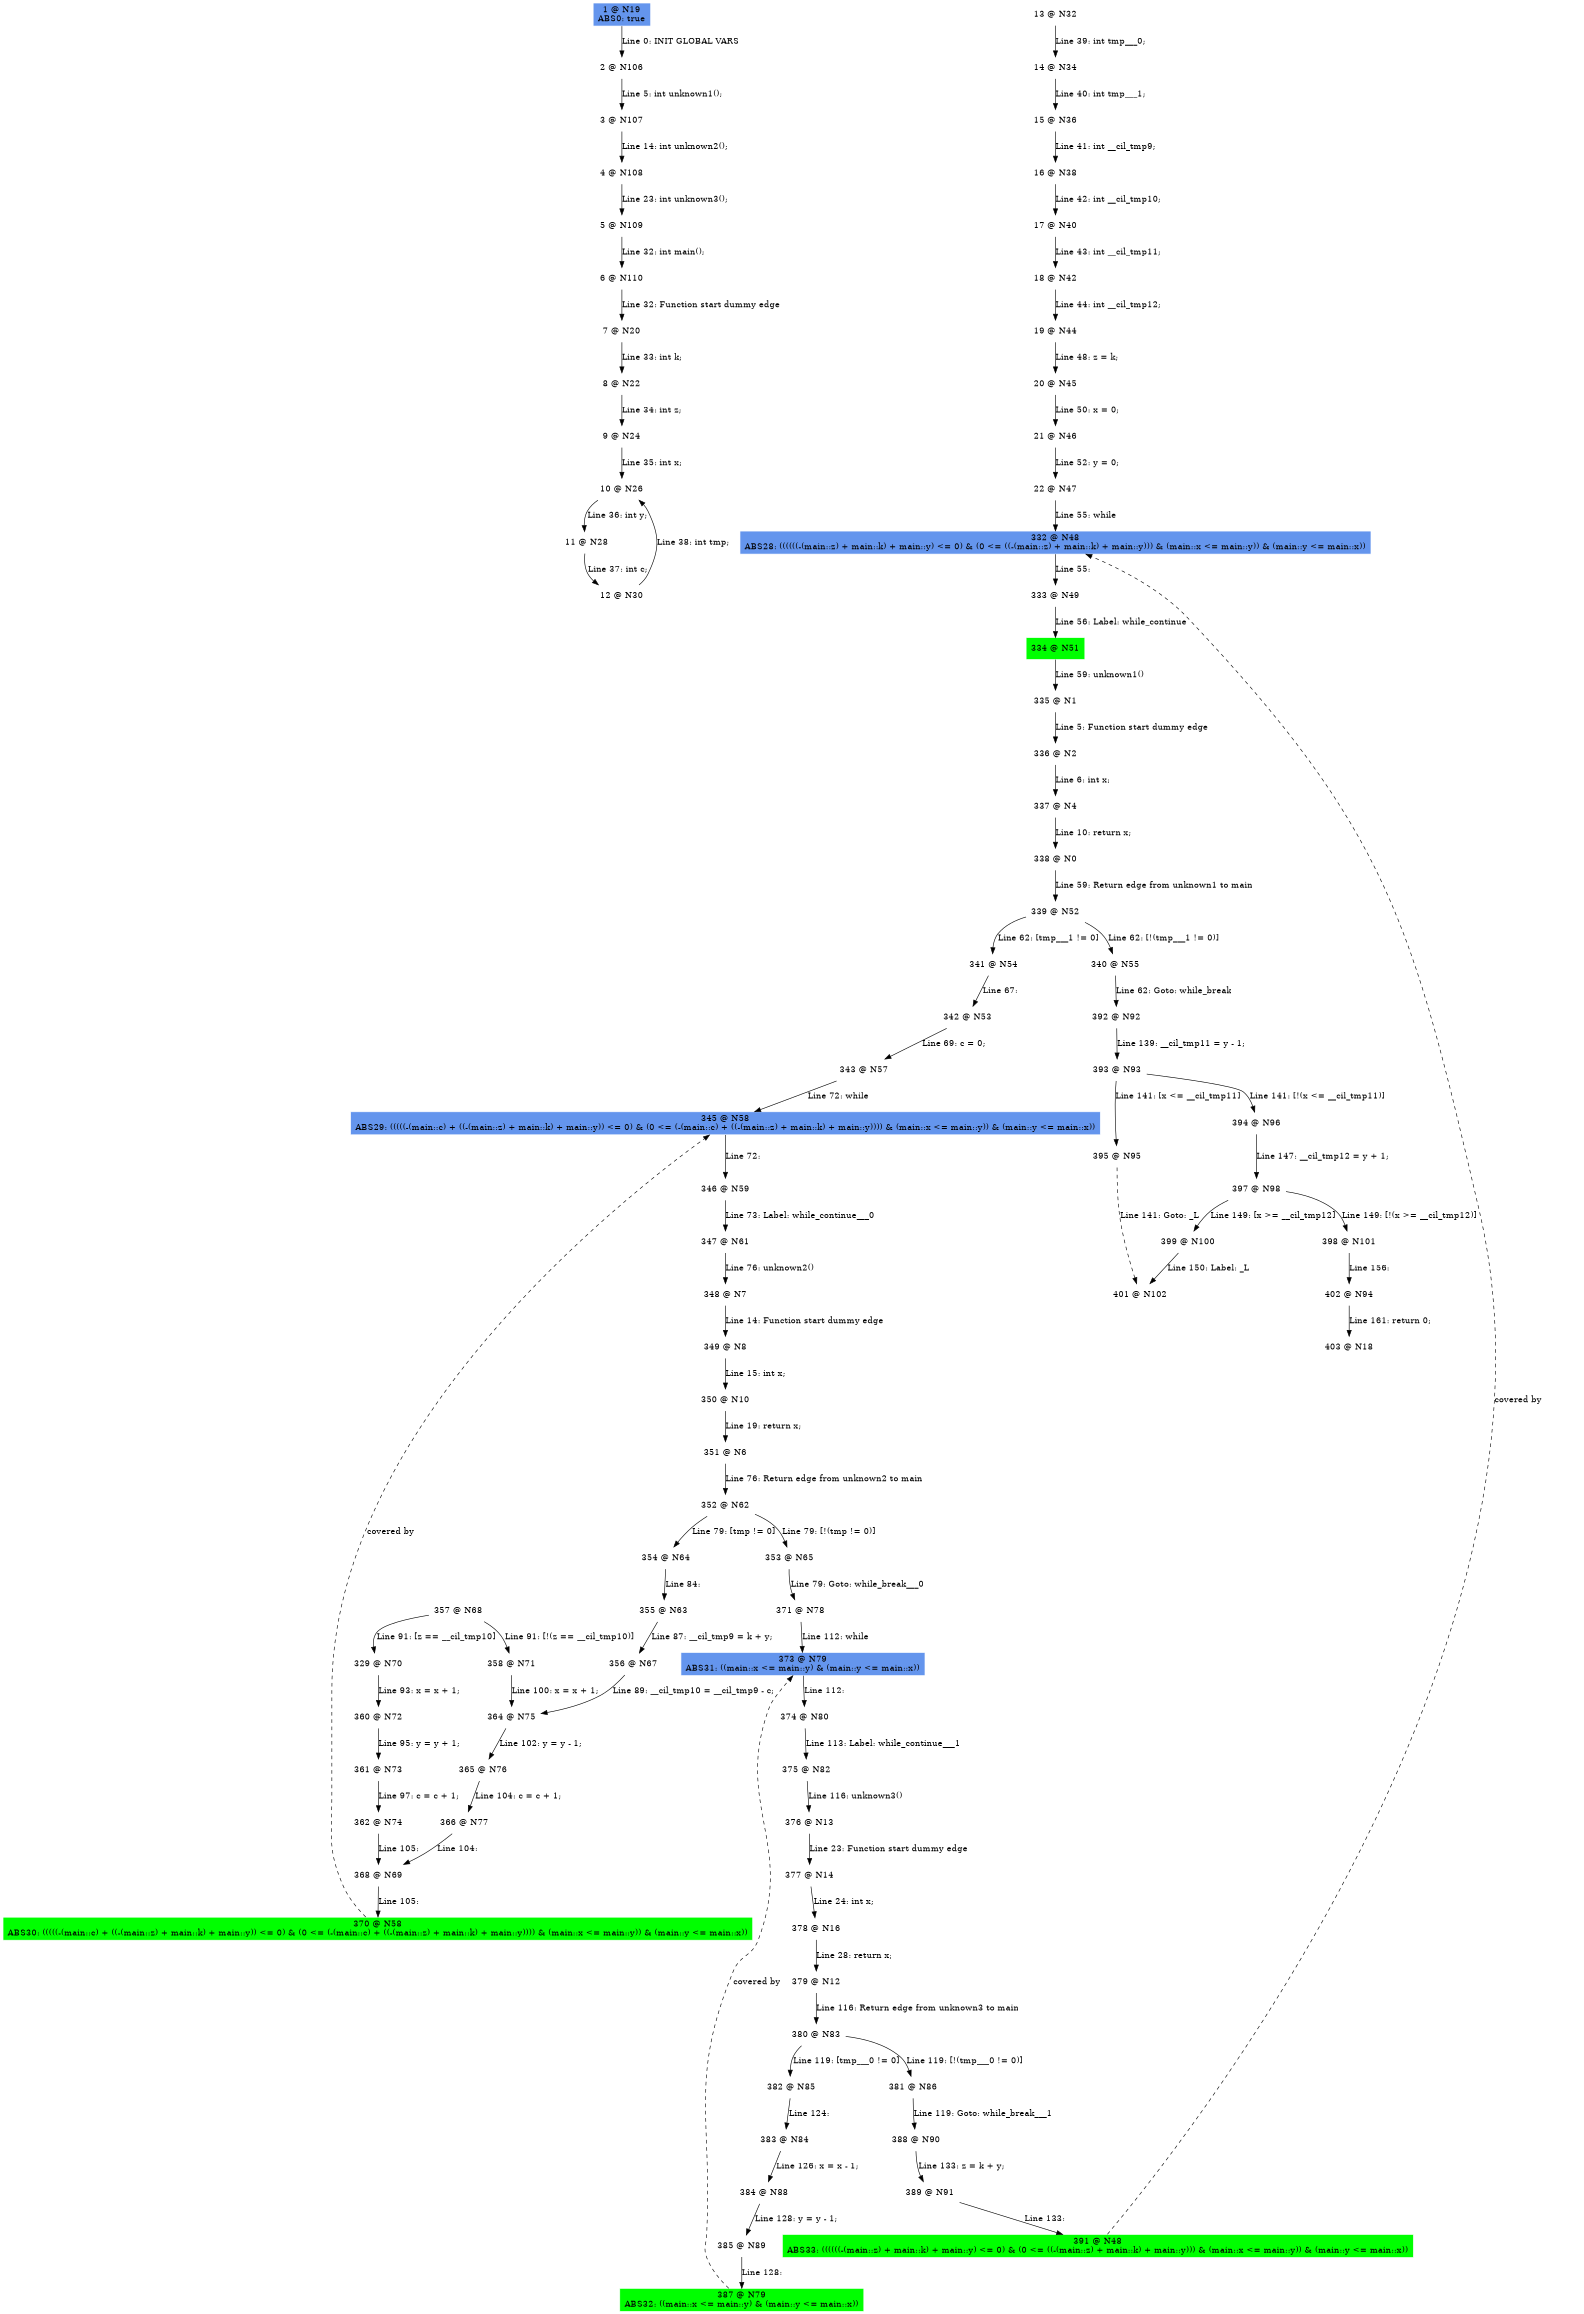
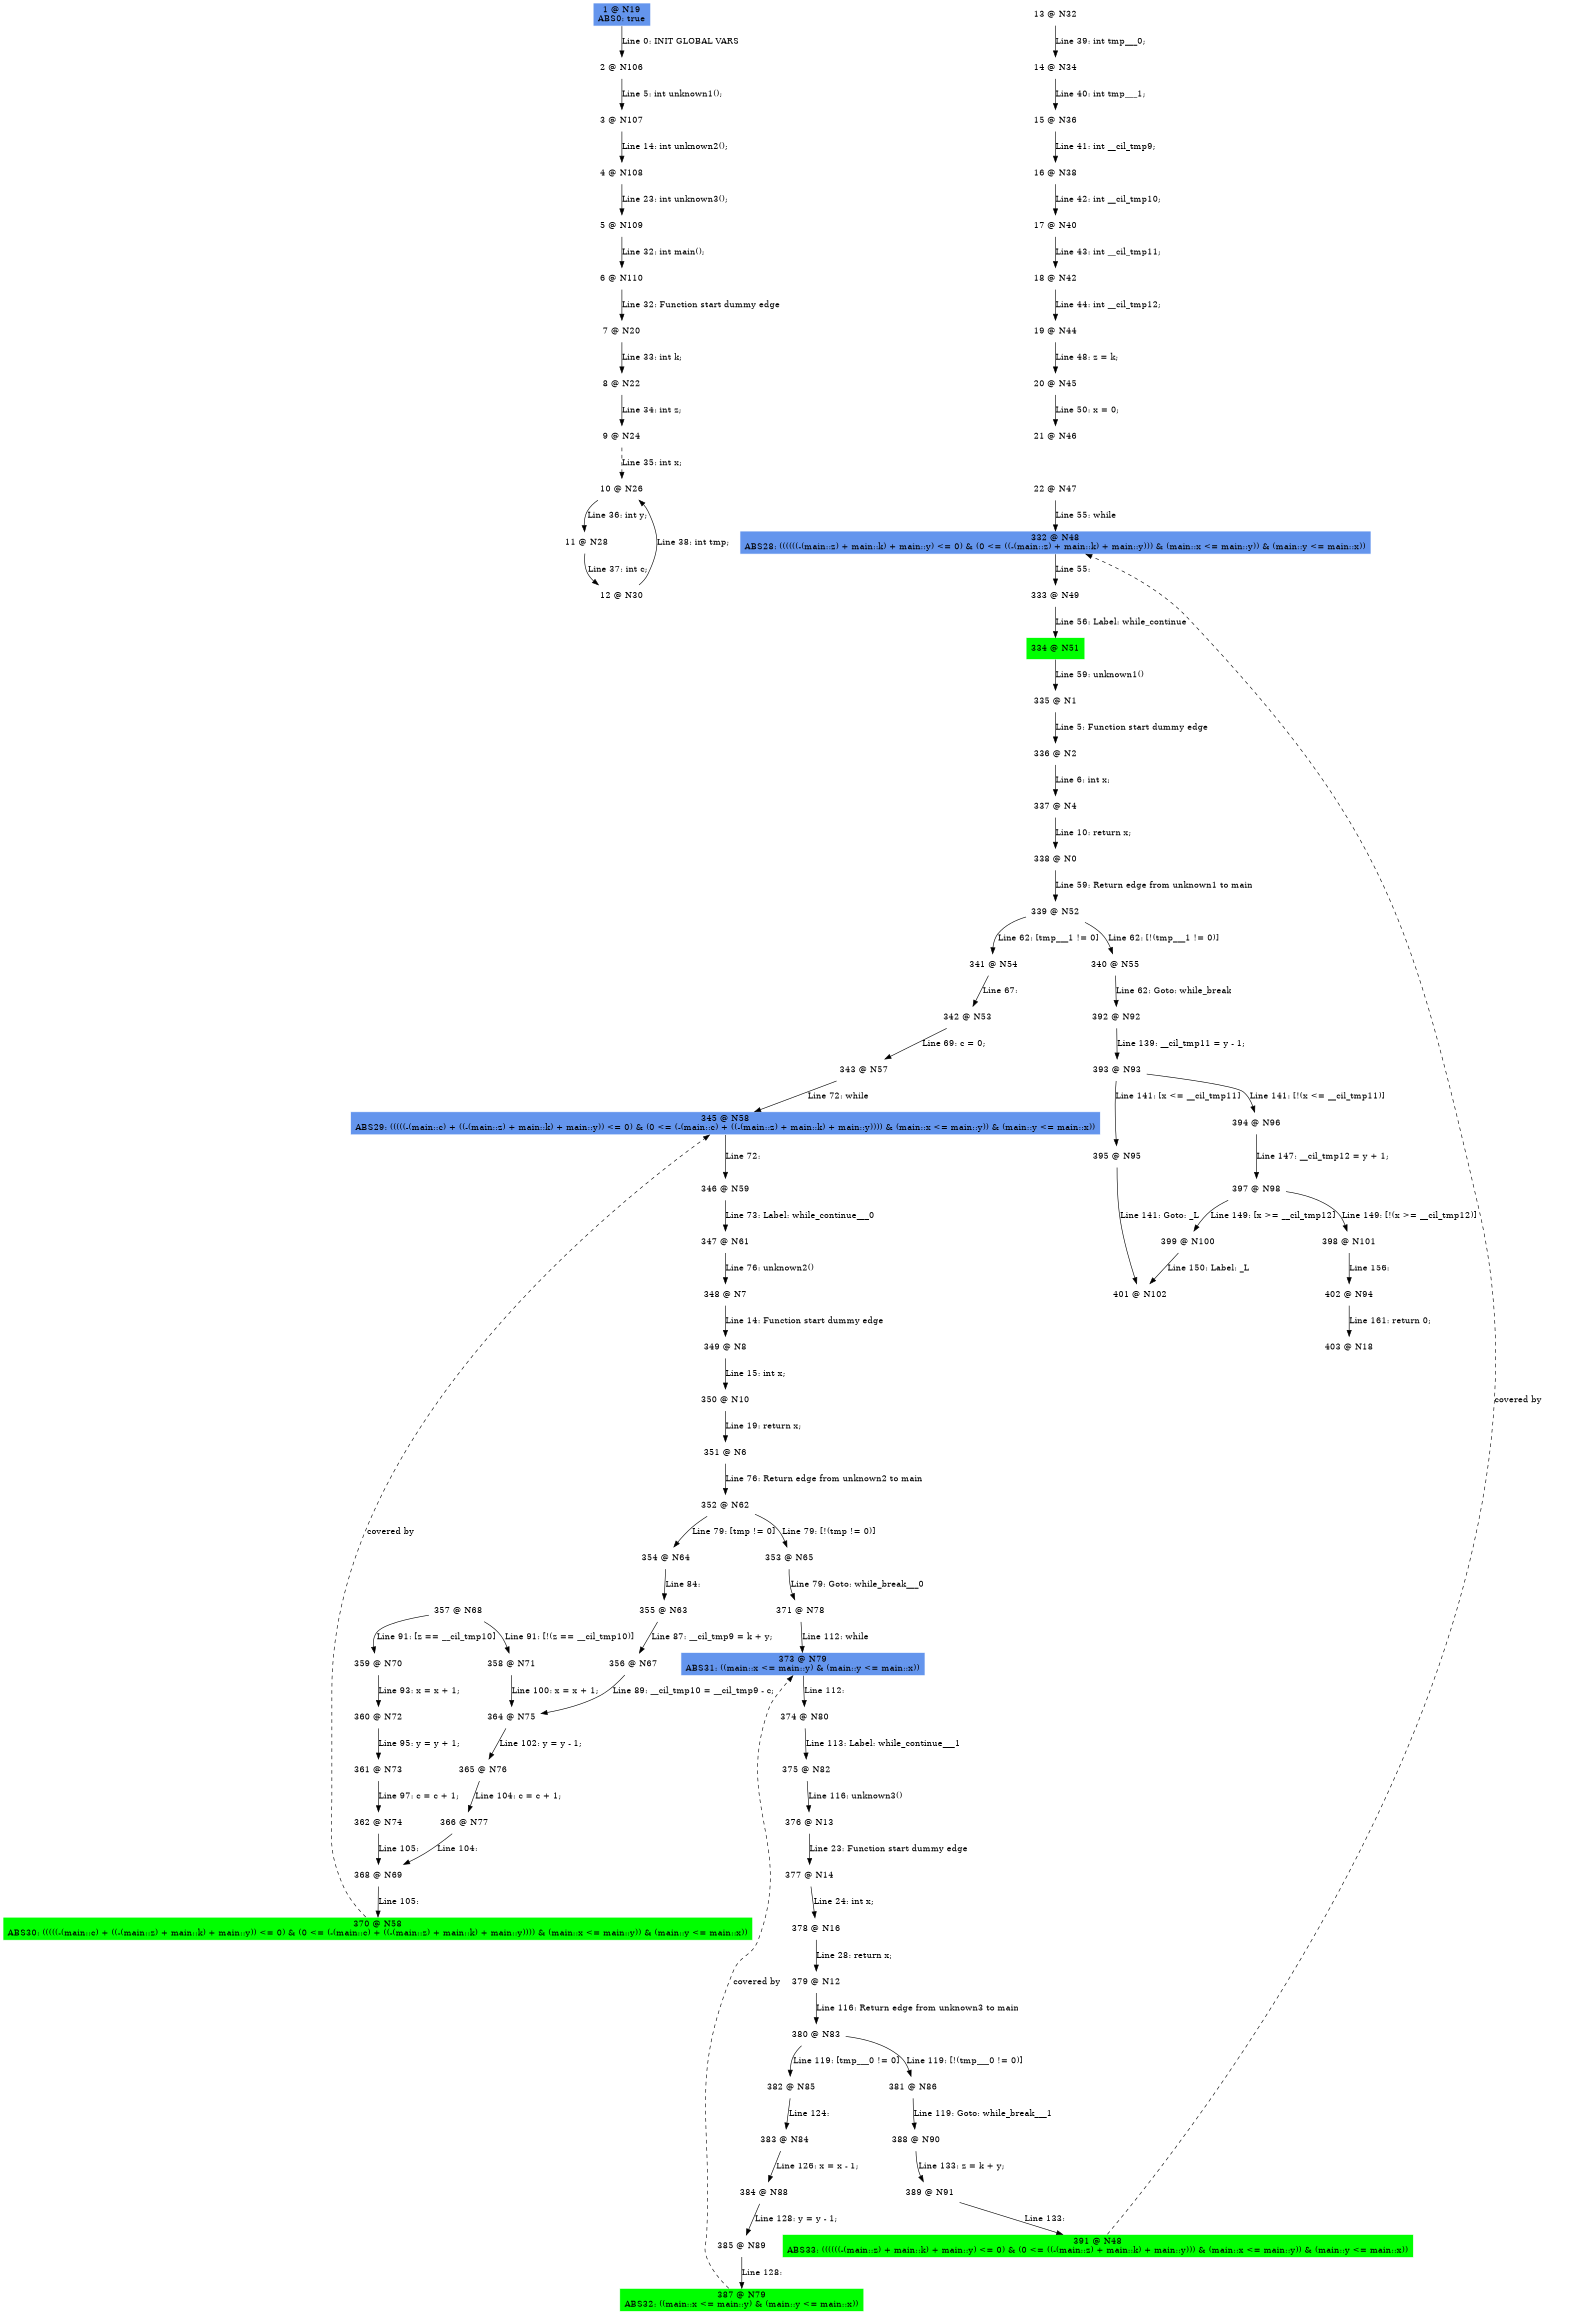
  digraph {
    node [color=white shape=box style=filled]
    n1 [fillcolor=cornflowerblue label="1 @ N19\nABS0: true"]
    n2 [label="2 @ N106"]
    n3 [label="3 @ N107"]
    n4 [label="4 @ N108"]
    n5 [label="5 @ N109"]
    n6 [label="6 @ N110"]
    n7 [label="7 @ N20"]
    n8 [label="8 @ N22"]
    n9 [label="9 @ N24"]
    n10 [label="10 @ N26"]
    n11 [label="11 @ N28"]
    n12 [label="12 @ N30"]
    n13 [label="13 @ N32"]
    n14 [label="14 @ N34"]
    n15 [label="15 @ N36"]
    n16 [label="16 @ N38"]
    n17 [label="17 @ N40"]
    n18 [label="18 @ N42"]
    n19 [label="19 @ N44"]
    n20 [label="20 @ N45"]
    n21 [label="21 @ N46"]
    n22 [label="22 @ N47"]
    n23 [fillcolor=cornflowerblue label="332 @ N48\nABS28: ((((((-(main::z) + main::k) + main::y) <= 0) & (0 <= ((-(main::z) + main::k) + main::y))) & (main::x <= main::y)) & (main::y <= main::x))"]
    n24 [label="333 @ N49"]
    n25 [fillcolor=green label="334 @ N51"]
    n26 [label="335 @ N1"]
    n27 [label="336 @ N2"]
    n28 [label="337 @ N4"]
    n29 [label="338 @ N0"]
    n30 [label="339 @ N52"]
    n31 [label="341 @ N54"]
    n32 [label="340 @ N55"]
    n33 [label="342 @ N53"]
    n34 [label="392 @ N92"]
    n35 [label="343 @ N57"]
    n36 [fillcolor=cornflowerblue label="345 @ N58\nABS29: (((((-(main::c) + ((-(main::z) + main::k) + main::y)) <= 0) & (0 <= (-(main::c) + ((-(main::z) + main::k) + main::y)))) & (main::x <= main::y)) & (main::y <= main::x))"]
    n37 [label="346 @ N59"]
    n38 [label="347 @ N61"]
    n39 [label="348 @ N7"]
    n40 [label="349 @ N8"]
    n41 [label="350 @ N10"]
    n42 [label="351 @ N6"]
    n43 [label="352 @ N62"]
    n44 [label="354 @ N64"]
    n45 [label="353 @ N65"]
    n46 [label="355 @ N63"]
    n47 [label="371 @ N78"]
    n48 [label="356 @ N67"]
    n49 [label="364 @ N75"]
    n50 [label="357 @ N68"]
-   n51 [label="329 @ N70"]
+   n51 [label="359 @ N70"]
    n52 [label="358 @ N71"]
    n53 [label="360 @ N72"]
    n54 [label="361 @ N73"]
    n55 [label="362 @ N74"]
    n56 [label="368 @ N69"]
    n57 [fillcolor=green label="370 @ N58\nABS30: (((((-(main::c) + ((-(main::z) + main::k) + main::y)) <= 0) & (0 <= (-(main::c) + ((-(main::z) + main::k) + main::y)))) & (main::x <= main::y)) & (main::y <= main::x))"]
    n58 [label="365 @ N76"]
    n59 [label="366 @ N77"]
    n60 [fillcolor=cornflowerblue label="373 @ N79\nABS31: ((main::x <= main::y) & (main::y <= main::x))"]
    n61 [label="374 @ N80"]
    n62 [label="375 @ N82"]
    n63 [label="376 @ N13"]
    n64 [label="377 @ N14"]
    n65 [label="378 @ N16"]
    n66 [label="379 @ N12"]
    n67 [label="380 @ N83"]
    n68 [label="382 @ N85"]
    n69 [label="381 @ N86"]
    n70 [label="383 @ N84"]
    n71 [label="388 @ N90"]
    n72 [label="384 @ N88"]
    n73 [label="385 @ N89"]
    n74 [fillcolor=green label="387 @ N79\nABS32: ((main::x <= main::y) & (main::y <= main::x))"]
    n75 [label="389 @ N91"]
    n76 [fillcolor=green label="391 @ N48\nABS33: ((((((-(main::z) + main::k) + main::y) <= 0) & (0 <= ((-(main::z) + main::k) + main::y))) & (main::x <= main::y)) & (main::y <= main::x))"]
    n77 [label="393 @ N93"]
    n78 [label="395 @ N95"]
    n79 [label="394 @ N96"]
    n80 [label="401 @ N102"]
    n81 [label="397 @ N98"]
    n82 [label="399 @ N100"]
    n83 [label="398 @ N101"]
    n84 [label="402 @ N94"]
    n85 [label="403 @ N18"]
    n1 -> n2 [label="Line 0: INIT GLOBAL VARS"]
    n2 -> n3 [label="Line 5: int unknown1();"]
    n3 -> n4 [label="Line 14: int unknown2();"]
    n4 -> n5 [label="Line 23: int unknown3();"]
    n5 -> n6 [label="Line 32: int main();"]
    n6 -> n7 [label="Line 32: Function start dummy edge"]
    n7 -> n8 [label="Line 33: int k;"]
    n8 -> n9 [label="Line 34: int z;"]
-   n9 -> n10 [label="Line 35: int x;"]
+   n9 -> n10 [label="Line 35: int x;" style=dashed]
    n10 -> n11 [label="Line 36: int y;"]
    n11 -> n12 [label="Line 37: int c;"]
    n12 -> n10 [label="Line 38: int tmp;"]
    n13 -> n14 [label="Line 39: int tmp___0;"]
    n14 -> n15 [label="Line 40: int tmp___1;"]
    n15 -> n16 [label="Line 41: int __cil_tmp9;"]
    n16 -> n17 [label="Line 42: int __cil_tmp10;"]
    n17 -> n18 [label="Line 43: int __cil_tmp11;"]
    n18 -> n19 [label="Line 44: int __cil_tmp12;"]
    n19 -> n20 [label="Line 48: z = k;"]
    n20 -> n21 [label="Line 50: x = 0;"]
-   n21 -> n22 [label="Line 52: y = 0;"]
    n22 -> n23 [label="Line 55: while"]
    n23 -> n24 [label="Line 55: "]
    n24 -> n25 [label="Line 56: Label: while_continue"]
    n25 -> n26 [label="Line 59: unknown1()"]
    n26 -> n27 [label="Line 5: Function start dummy edge"]
    n27 -> n28 [label="Line 6: int x;"]
    n28 -> n29 [label="Line 10: return x;"]
    n29 -> n30 [label="Line 59: Return edge from unknown1 to main"]
    n30 -> n31 [label="Line 62: [tmp___1 != 0]"]
    n30 -> n32 [label="Line 62: [!(tmp___1 != 0)]"]
    n31 -> n33 [label="Line 67: "]
    n32 -> n34 [label="Line 62: Goto: while_break"]
    n33 -> n35 [label="Line 69: c = 0;"]
    n34 -> n77 [label="Line 139: __cil_tmp11 = y - 1;"]
    n35 -> n36 [label="Line 72: while"]
    n36 -> n37 [label="Line 72: "]
    n37 -> n38 [label="Line 73: Label: while_continue___0"]
    n38 -> n39 [label="Line 76: unknown2()"]
    n39 -> n40 [label="Line 14: Function start dummy edge"]
    n40 -> n41 [label="Line 15: int x;"]
    n41 -> n42 [label="Line 19: return x;"]
    n42 -> n43 [label="Line 76: Return edge from unknown2 to main"]
    n43 -> n44 [label="Line 79: [tmp != 0]"]
    n43 -> n45 [label="Line 79: [!(tmp != 0)]"]
    n44 -> n46 [label="Line 84: "]
    n45 -> n47 [label="Line 79: Goto: while_break___0"]
    n46 -> n48 [label="Line 87: __cil_tmp9 = k + y;"]
    n47 -> n60 [label="Line 112: while"]
    n48 -> n49 [label="Line 89: __cil_tmp10 = __cil_tmp9 - c;"]
    n49 -> n58 [label="Line 102: y = y - 1;"]
    n50 -> n51 [label="Line 91: [z == __cil_tmp10]"]
    n50 -> n52 [label="Line 91: [!(z == __cil_tmp10)]"]
    n51 -> n53 [label="Line 93: x = x + 1;"]
    n52 -> n49 [label="Line 100: x = x + 1;"]
    n53 -> n54 [label="Line 95: y = y + 1;"]
    n54 -> n55 [label="Line 97: c = c + 1;"]
    n55 -> n56 [label="Line 105: "]
    n56 -> n57 [label="Line 105: "]
    n57 -> n36 [label="covered by" style=dashed weight=0]
    n58 -> n59 [label="Line 104: c = c + 1;"]
    n59 -> n56 [label="Line 104: "]
    n60 -> n61 [label="Line 112: "]
    n61 -> n62 [label="Line 113: Label: while_continue___1"]
    n62 -> n63 [label="Line 116: unknown3()"]
    n63 -> n64 [label="Line 23: Function start dummy edge"]
    n64 -> n65 [label="Line 24: int x;"]
    n65 -> n66 [label="Line 28: return x;"]
    n66 -> n67 [label="Line 116: Return edge from unknown3 to main"]
    n67 -> n68 [label="Line 119: [tmp___0 != 0]"]
    n67 -> n69 [label="Line 119: [!(tmp___0 != 0)]"]
    n68 -> n70 [label="Line 124: "]
    n69 -> n71 [label="Line 119: Goto: while_break___1"]
    n70 -> n72 [label="Line 126: x = x - 1;"]
    n71 -> n75 [label="Line 133: z = k + y;"]
    n72 -> n73 [label="Line 128: y = y - 1;"]
    n73 -> n74 [label="Line 128: "]
    n74 -> n60 [label="covered by" style=dashed weight=0]
    n75 -> n76 [label="Line 133: "]
    n76 -> n23 [label="covered by" style=dashed weight=0]
    n77 -> n78 [label="Line 141: [x <= __cil_tmp11]"]
    n77 -> n79 [label="Line 141: [!(x <= __cil_tmp11)]"]
-   n78 -> n80 [label="Line 141: Goto: _L" style=dashed]
+   n78 -> n80 [label="Line 141: Goto: _L"]
    n79 -> n81 [label="Line 147: __cil_tmp12 = y + 1;"]
    n81 -> n82 [label="Line 149: [x >= __cil_tmp12]"]
    n81 -> n83 [label="Line 149: [!(x >= __cil_tmp12)]"]
    n82 -> n80 [label="Line 150: Label: _L"]
    n83 -> n84 [label="Line 156: "]
    n84 -> n85 [label="Line 161: return 0;"]
  }
